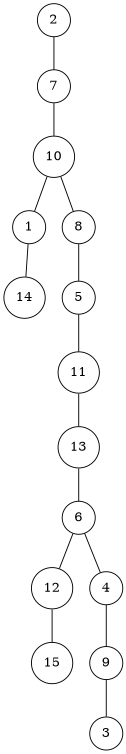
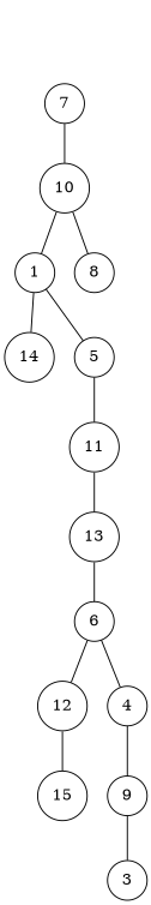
  graph {
    rankdir=UD
    splines=line
    node [shape=circle]
-   n1 [label=2]
    n2 [label=7]
    n3 [label=10]
    n4 [label=1]
    n5 [label=8]
    n6 [label=14]
    n7 [label=5]
    n8 [label=11]
    n9 [label=13]
    n10 [label=6]
    n11 [label=12]
    n12 [label=4]
    n13 [label=15]
    n14 [label=9]
    n15 [label=3]
-   n1 -- n2
    n2 -- n3
    n3 -- n4
    n3 -- n5
    n4 -- n6
-   n5 -- n7
+   n4 -- n7
    n7 -- n8
    n8 -- n9
    n9 -- n10
    n10 -- n11
    n10 -- n12
    n11 -- n13
    n12 -- n14
    n14 -- n15
  }
